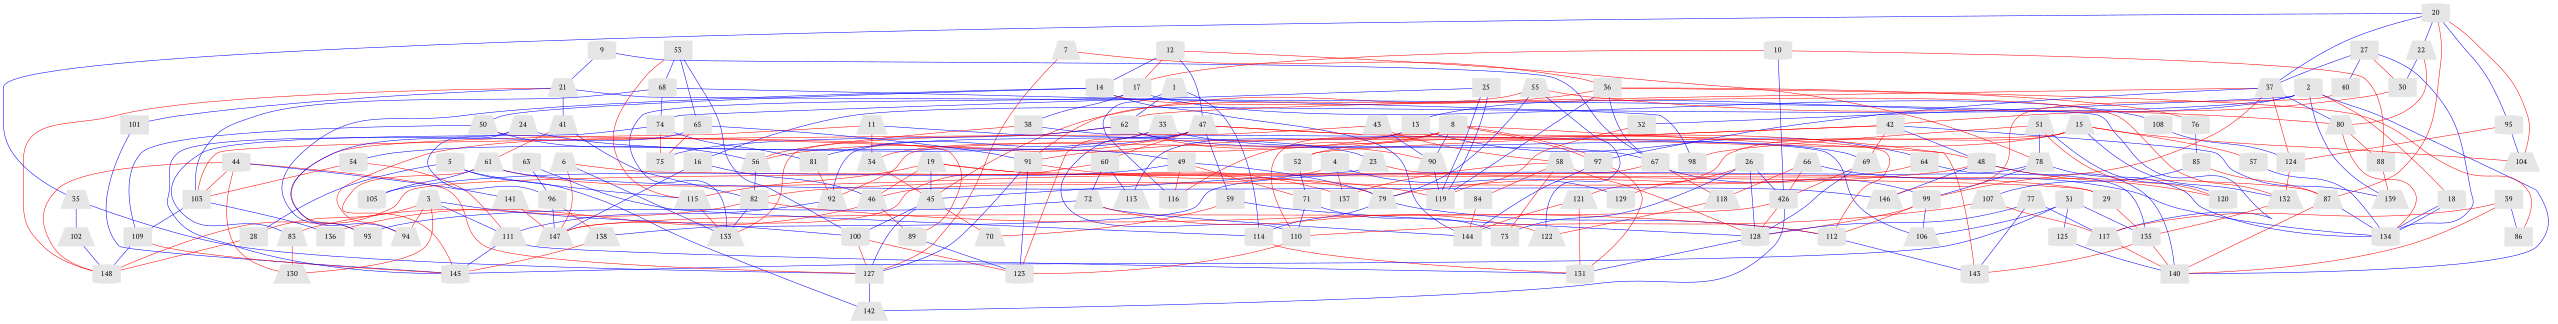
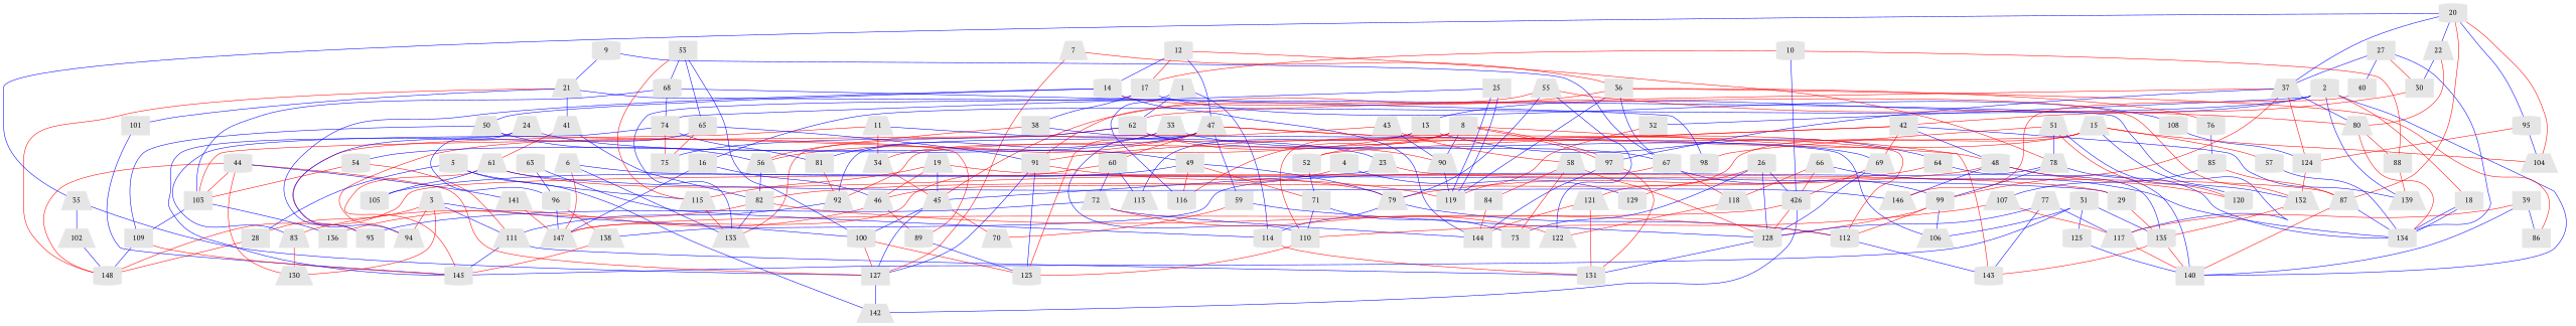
  graph {
    fontname="PT Serif"
    node [color=gray90 fontname="PT Serif" shape=trapezium style=filled]
    edge [color=blue fontname="PT Serif"]
    62 [shape=cylinder]
    1
    114 [shape=cylinder]
    116 [shape=cylinder]
    133
    90
    67 [shape=cylinder]
    75 [shape=box]
    131 [shape=cylinder]
    2 [shape=cylinder]
    13 [shape=box]
    16 [shape=box]
    18 [shape=cylinder]
    32 [shape=box]
    139
    140 [shape=box]
    94
    64 [shape=box]
    113
    46
    147
    134 [shape=cylinder]
    119 [shape=box]
    28 [shape=box]
    3
    100 [shape=cylinder]
    111
    130
    148 [shape=cylinder]
    127 [shape=box]
    123 [shape=cylinder]
    145 [shape=cylinder]
    4 [shape=cylinder]
    129 [shape=cylinder]
-   137 [shape=box]
    89 [shape=cylinder]
    136 [shape=box]
    5 [shape=cylinder]
    115
    142
    29 [shape=box]
    6
    135 [shape=cylinder]
    36 [shape=box]
    7
    45
    76 [shape=cylinder]
    86 [shape=box]
    8 [shape=cylinder]
    34
    97 [shape=cylinder]
    110 [shape=box]
    143 [shape=cylinder]
    144 [shape=box]
    9 [shape=cylinder]
    21
    41
    101 [shape=box]
    117
    99 [shape=cylinder]
    118
    10 [shape=cylinder]
    17 [shape=box]
    88 [shape=box]
    n65 [label=426 shape=cylinder]
    38 [shape=box]
    108 [shape=cylinder]
    128 [shape=cylinder]
    11
    23
    93 [shape=box]
    87
    12 [shape=cylinder]
    14 [shape=cylinder]
    47
    78
    50
    132
    92
    56
    48 [shape=cylinder]
    54 [shape=cylinder]
    59 [shape=box]
    60 [shape=box]
    112 [shape=cylinder]
    138
    79
    109 [shape=box]
    15
    52 [shape=cylinder]
    57 [shape=cylinder]
    104
    121
    71 [shape=box]
    106
    124 [shape=box]
    19
    70
    20 [shape=cylinder]
    22
    35
    37
    95 [shape=cylinder]
    30 [shape=box]
    80
    102
    61
    82 [shape=box]
    42 [shape=box]
    49 [shape=box]
    24
    96 [shape=cylinder]
    105 [shape=cylinder]
    25 [shape=box]
    74 [shape=box]
    81 [shape=box]
    83
    26 [shape=cylinder]
    73 [shape=box]
    27 [shape=box]
    40 [shape=box]
    146
    69
    91 [shape=box]
    31 [shape=cylinder]
    125 [shape=cylinder]
    33
    85 [shape=cylinder]
    39 [shape=box]
    120 [shape=cylinder]
    43
    58
    103 [shape=box]
    84 [shape=box]
    44 [shape=cylinder]
    141
    72
    51
    98 [shape=cylinder]
    53 [shape=box]
    65 [shape=cylinder]
    68 [shape=cylinder]
    55
    122
    63 [shape=cylinder]
    66
    107
    77
    62 -- 133 [color=red]
    62 -- 90 [color=red]
    62 -- 67
    62 -- 75
    1 -- 62
    1 -- 114
    1 -- 116
    114 -- 131 [color=red]
    90 -- 119
    67 -- 148 [color=red]
    67 -- 99
    67 -- 118 [color=red]
    2 -- 13
    2 -- 16
    2 -- 18 [color=red]
    2 -- 32
    2 -- 139
    2 -- 140
    13 -- 94 [color=red]
    13 -- 64
    13 -- 113
    16 -- 46
    16 -- 147
    18 -- 134
    18 -- 134
    32 -- 119 [color=red]
    64 -- 135
    64 -- 79 [color=red]
    46 -- 89 [color=red]
    46 -- 136 [color=red]
    28 -- 148 [color=red]
    3 -- 94 [color=red]
    3 -- 28 [color=red]
    3 -- 100
    3 -- 111
    3 -- 130 [color=red]
    100 -- 127 [color=red]
    100 -- 123 [color=red]
    111 -- 131
    111 -- 145
    127 -- 142
    4 -- 46 [color=red]
    4 -- 129
-   4 -- 137 [color=red]
    89 -- 123
    5 -- 28
    5 -- 115
    5 -- 142
    115 -- 133 [color=red]
    29 -- 135 [color=red]
    6 -- 133
    6 -- 147 [color=red]
-   6 -- 29 [color=red]
+   6 -- 29
    135 -- 140 [color=red]
    135 -- 143 [color=red]
    36 -- 67
    36 -- 119
    36 -- 45 [color=red]
    36 -- 76 [color=red]
    36 -- 86 [color=red]
    7 -- 127 [color=red]
    7 -- 36 [color=red]
    45 -- 100
    45 -- 127
    45 -- 70 [color=red]
    76 -- 85
    8 -- 116 [color=red]
    8 -- 90
    8 -- 34 [color=red]
    8 -- 97 [color=red]
    8 -- 97 [color=red]
    8 -- 110 [color=red]
    8 -- 143 [color=red]
    34 -- 45 [color=red]
    97 -- 131 [color=red]
    97 -- 144
    110 -- 123 [color=red]
    9 -- 67
    9 -- 21
    21 -- 148 [color=red]
    21 -- 41
    21 -- 101
    21 -- 117
    41 -- 61 [color=red]
    41 -- 82
    101 -- 145
    117 -- 140 [color=red]
    99 -- 128 [color=red]
    99 -- 112 [color=red]
    99 -- 106
    118 -- 122 [color=red]
    10 -- 17 [color=red]
    10 -- 88 [color=red]
    10 -- n65
    17 -- 133
    17 -- 38
    17 -- 108
    88 -- 139 [color=red]
    n65 -- 147 [color=red]
    n65 -- 142
    n65 -- 128 [color=red]
    38 -- 56 [color=red]
    38 -- 106
    108 -- 124
    128 -- 131
    11 -- 34 [color=red]
    11 -- 23
    11 -- 93 [color=red]
    23 -- 45
    23 -- 87 [color=red]
    87 -- 140 [color=red]
    87 -- 134
    12 -- 17 [color=red]
    12 -- 14
    12 -- 47
    12 -- 78 [color=red]
    14 -- 144
    14 -- 93
    14 -- 50
    14 -- 132 [color=red]
    47 -- 110
    47 -- 92
    47 -- 56 [color=red]
    47 -- 48 [color=red]
    47 -- 54
    47 -- 59
    47 -- 60 [color=red]
    47 -- 112 [color=red]
    78 -- 134
    78 -- 99
    78 -- 138
    50 -- 89 [color=red]
    50 -- 56
    50 -- 109
    132 -- 135 [color=red]
    92 -- 111
    56 -- 82
    48 -- 140
    48 -- 82 [color=red]
    48 -- 146
    48 -- 120 [color=red]
    54 -- 111 [color=red]
    54 -- 103 [color=red]
    59 -- 128
    59 -- 70 [color=red]
    60 -- 113
    60 -- 147 [color=red]
    60 -- 72
    112 -- 143
    138 -- 145 [color=red]
    79 -- 114
    79 -- 112
    109 -- 148
    109 -- 145 [color=red]
    15 -- 132
    15 -- 92 [color=red]
    15 -- 52 [color=red]
    15 -- 57 [color=red]
    15 -- 104 [color=red]
    15 -- 121 [color=red]
    52 -- 71
    57 -- 134
    121 -- 131 [color=red]
    121 -- 144 [color=red]
    71 -- 110
    71 -- 73
    124 -- 132 [color=red]
    19 -- 46 [color=red]
-   19 -- 137 [color=red]
    19 -- 115 [color=red]
    19 -- 29 [color=red]
    19 -- 45
    20 -- 87 [color=red]
    20 -- 104 [color=red]
    20 -- 22
    20 -- 35
    20 -- 37
    20 -- 95
    22 -- 30
    22 -- 80 [color=red]
    35 -- 127
    35 -- 102
    37 -- 62 [color=red]
    37 -- 97
    37 -- 99 [color=red]
    37 -- 124 [color=red]
    37 -- 80
    95 -- 104
    95 -- 124 [color=red]
    30 -- 42 [color=red]
    80 -- 134 [color=red]
    80 -- 88 [color=red]
    102 -- 148
    61 -- 145 [color=red]
    61 -- 79 [color=red]
    61 -- 105
    61 -- 146
    82 -- 133
    82 -- 112 [color=red]
    82 -- 83 [color=red]
    42 -- 139
    42 -- 48
    42 -- 52 [color=red]
    42 -- 69 [color=red]
    42 -- 91 [color=red]
    49 -- 116 [color=red]
    49 -- 79
    49 -- 71 [color=red]
    49 -- 105
    24 -- 145
    24 -- 49
    24 -- 96
    96 -- 147
    96 -- 138 [color=red]
    25 -- 119
    25 -- 119
    25 -- 74
    74 -- 75 [color=red]
    74 -- 81
    74 -- 83
    81 -- 92 [color=red]
    83 -- 130 [color=red]
    26 -- 129 [color=red]
    26 -- n65
    26 -- 128
    26 -- 73
    27 -- 134
    27 -- 37
    27 -- 30 [color=red]
    27 -- 40
    40 -- 146 [color=red]
    69 -- n65 [color=red]
    69 -- 128
    91 -- 119 [color=red]
    91 -- 127
    91 -- 123
    31 -- 145
    31 -- 135
    31 -- 106
    31 -- 125
    125 -- 140
    33 -- 123 [color=red]
    33 -- 81
    33 -- 69
    85 -- 87 [color=red]
    85 -- 107
-   39 -- 140 [color=red]
+   39 -- 140
    39 -- 86
    39 -- 117 [color=red]
    43 -- 90
    43 -- 58 [color=red]
    43 -- 103 [color=red]
-   58 -- 137 [color=red]
    58 -- 128 [color=red]
    58 -- 73 [color=red]
    58 -- 84 [color=red]
    103 -- 136
    103 -- 109
    84 -- 144 [color=red]
    44 -- 130 [color=red]
    44 -- 148 [color=red]
    44 -- 127 [color=red]
    44 -- 103 [color=red]
    44 -- 141
    141 -- 147 [color=red]
    72 -- 144
    72 -- 93
    72 -- 122 [color=red]
    51 -- 78
    51 -- 120 [color=red]
    51 -- 120
    51 -- 98 [color=red]
    53 -- 100
    53 -- 115 [color=red]
    53 -- 65
    53 -- 68
    65 -- 75 [color=red]
    65 -- 94
    65 -- 91
    68 -- 74
    68 -- 103
    68 -- 98
    55 -- 79
    55 -- 80 [color=red]
    55 -- 91 [color=red]
    55 -- 122
    63 -- 114
    63 -- 96
    66 -- 134
    66 -- 118 [color=red]
    66 -- n65 [color=red]
    107 -- 110 [color=red]
    107 -- 117 [color=red]
    77 -- 143
    77 -- 117
    77 -- 128
  }
